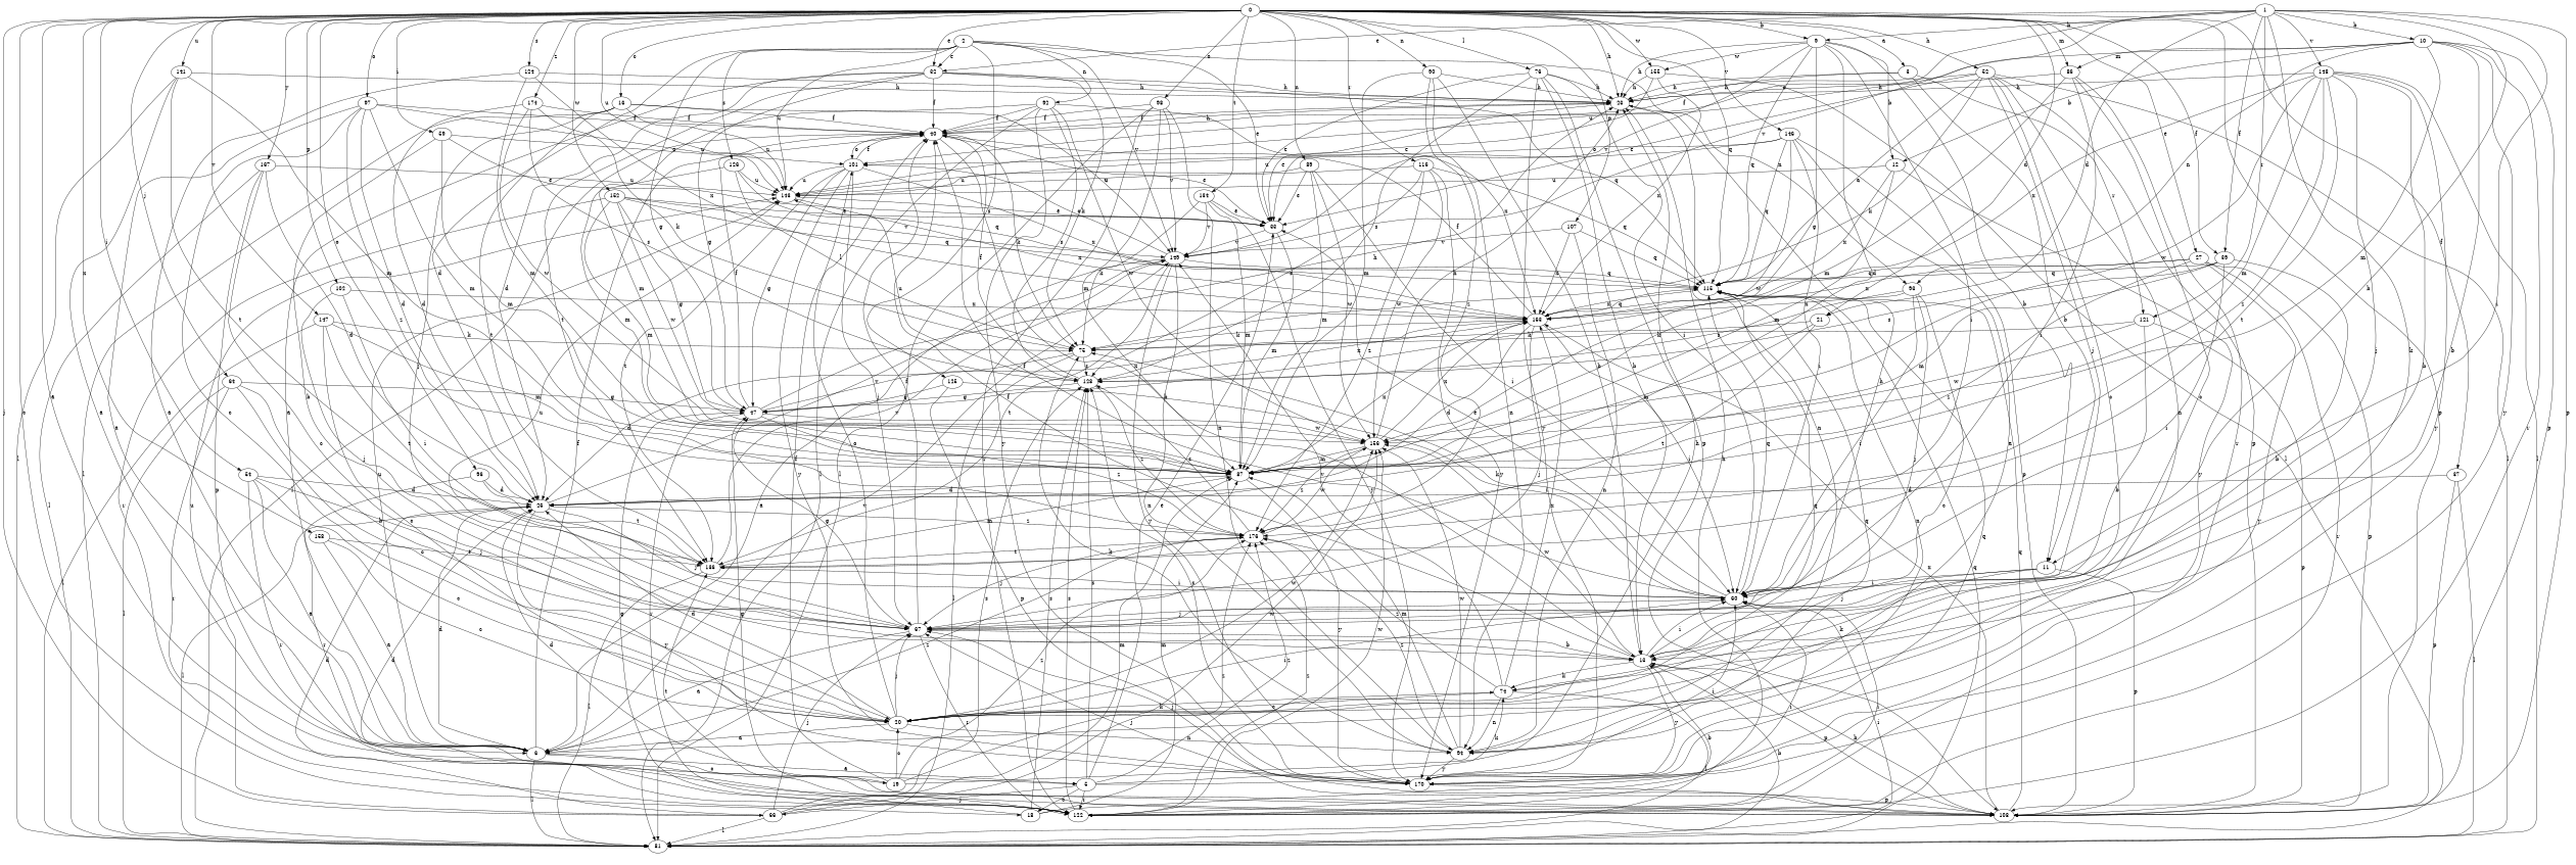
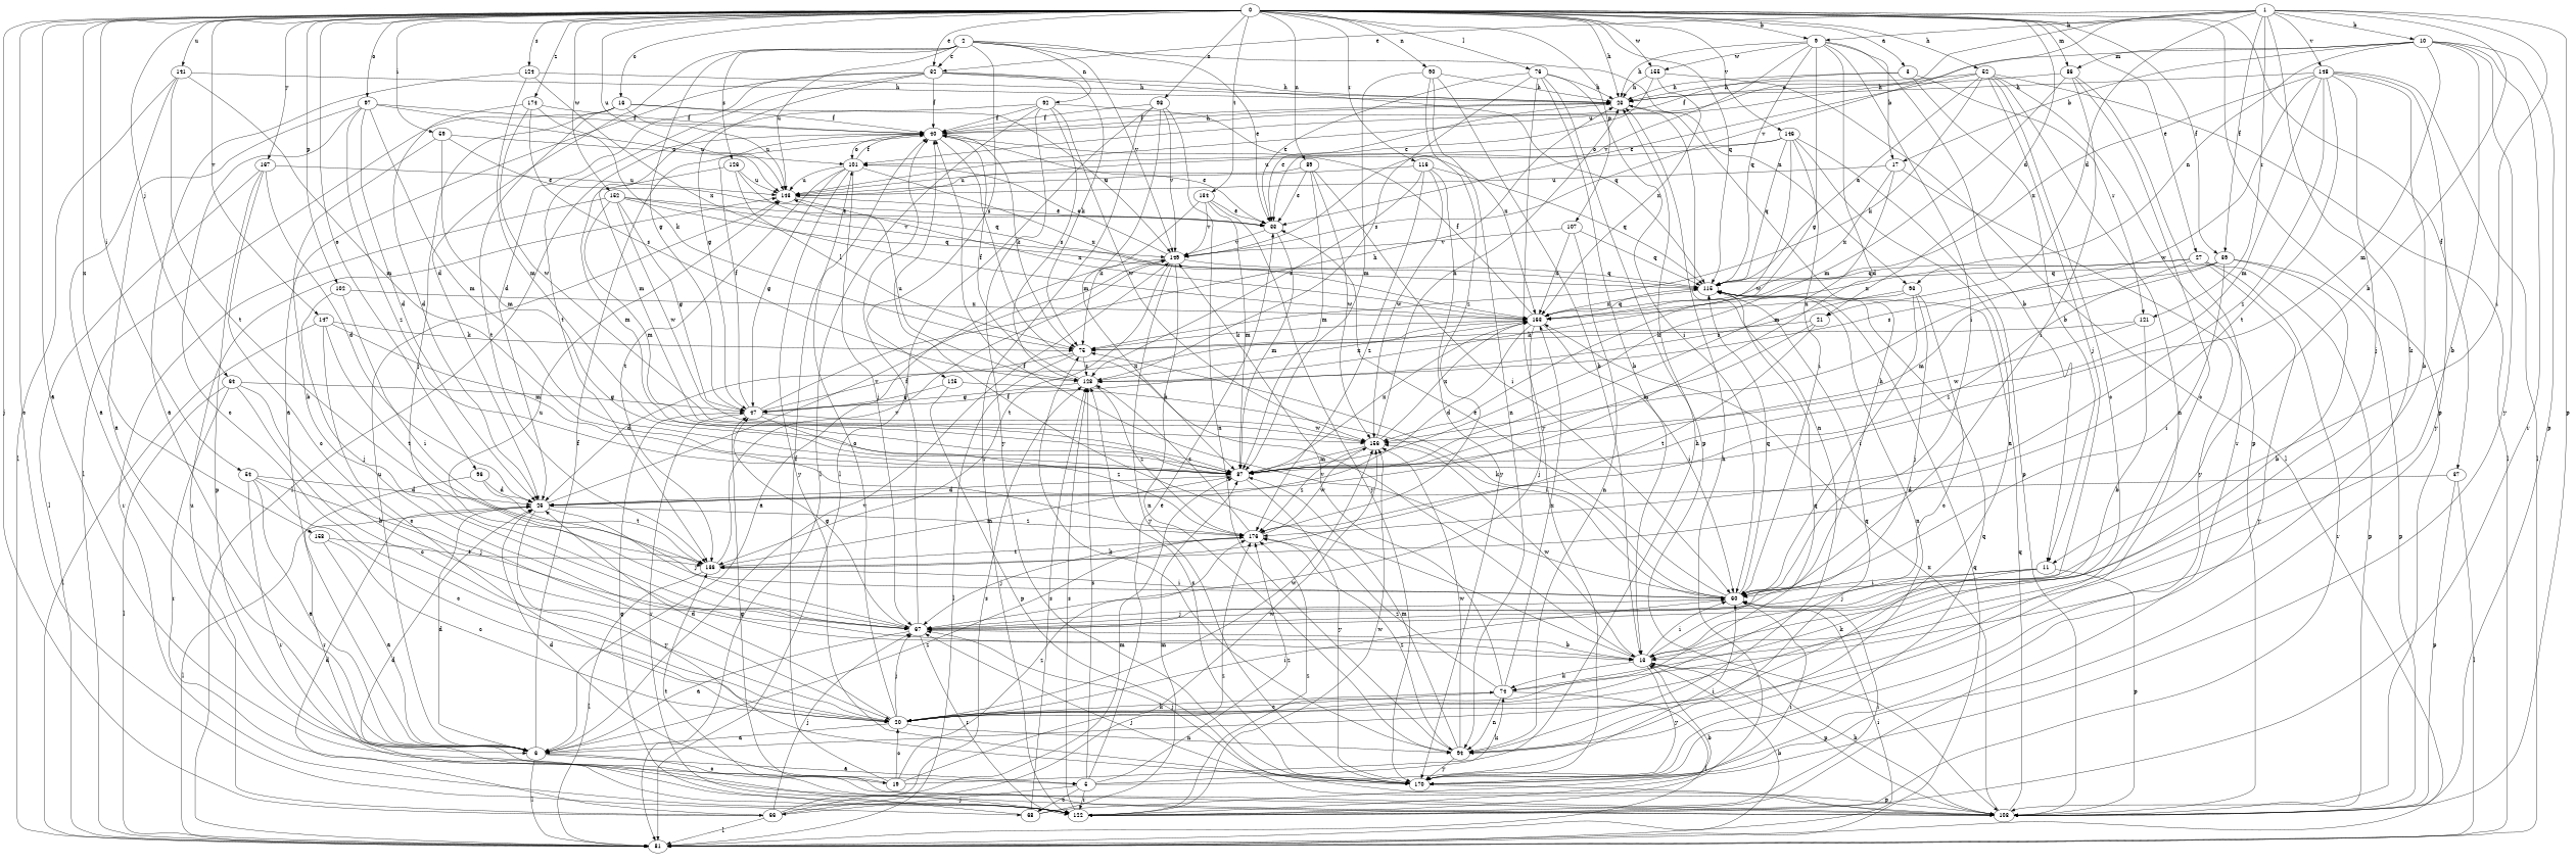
  strict digraph {
    0
    3
    5
    9
    16
-   18
+   18 [label=68]
    21
    27
    32
    37
    39
    52
    n13 [label=23]
    54
    59
    64
    66
    76
    86
    89
    90
    96
    97
    98
    102
    107
    108
    115
    116
    124
    134
    141
    143
    146
    147
    152
    155
    158
    167
    174
    11
    121
    40
    60
    74
    33
    122
    128
    176
    149
    26
    47
-   12
+   12 [label=17]
    81
    67
    136
    87
    75
    170
    163
    6
    13
    20
    94
    101
    156
    1
    10
    148
    93
    2
    92
    125
    126
    19
    0 -> 3 [label=a]
    0 -> 5 [label=a]
    0 -> 9 [label=b]
    0 -> 16 [label=c]
    0 -> 18 [label=c]
    0 -> 21 [label=d]
    0 -> 27 [label=e]
    0 -> 32 [label=e]
    0 -> 37 [label=f]
    0 -> 39 [label=f]
    0 -> 52 [label=h]
    0 -> n13 [label=h]
    0 -> 54 [label=i]
    0 -> 59 [label=i]
    0 -> 64 [label=j]
    0 -> 66 [label=j]
    0 -> 76 [label=l]
    0 -> 86 [label=m]
    0 -> 89 [label=n]
    0 -> 90 [label=n]
    0 -> 96 [label=o]
    0 -> 97 [label=o]
    0 -> 98 [label=o]
    0 -> 102 [label=p]
    0 -> 107 [label=p]
    0 -> 108 [label=p]
    0 -> 115 [label=q]
    0 -> 116 [label=r]
    0 -> 124 [label=s]
    0 -> 134 [label=t]
    0 -> 141 [label=u]
    0 -> 143 [label=u]
    0 -> 146 [label=v]
    0 -> 147 [label=v]
    0 -> 152 [label=w]
    0 -> 155 [label=w]
    0 -> 158 [label=x]
    0 -> 167 [label=y]
    0 -> 174 [label=z]
    3 -> n13 [label=h]
    3 -> 11 [label=b]
    3 -> 121 [label=r]
    3 -> 40 [label=f]
    5 -> 18 [label=c]
    5 -> 66 [label=j]
    5 -> 60 [label=i]
    5 -> 74 [label=k]
    5 -> 33 [label=e]
    5 -> 122 [label=r]
    5 -> 128 [label=s]
    5 -> 176 [label=z]
    9 -> n13 [label=h]
    9 -> 115 [label=q]
    9 -> 155 [label=w]
    9 -> 11 [label=b]
    9 -> 60 [label=i]
    9 -> 149 [label=v]
    9 -> 26 [label=d]
    9 -> 47 [label=g]
    9 -> 12 [label=b]
    16 -> 143 [label=u]
    16 -> 40 [label=f]
    16 -> 149 [label=v]
    16 -> 81 [label=l]
    16 -> 67 [label=j]
    16 -> 136 [label=t]
    18 -> 60 [label=i]
    18 -> 128 [label=s]
    18 -> 47 [label=g]
    18 -> 87 [label=m]
    21 -> 136 [label=t]
    21 -> 87 [label=m]
    21 -> 75 [label=k]
    27 -> 108 [label=p]
    27 -> 115 [label=q]
    27 -> 122 [label=r]
    27 -> 176 [label=z]
    27 -> 170 [label=y]
    27 -> 163 [label=x]
    32 -> n13 [label=h]
    32 -> 115 [label=q]
    32 -> 40 [label=f]
    32 -> 26 [label=d]
    32 -> 47 [label=g]
    32 -> 136 [label=t]
    32 -> 75 [label=k]
    32 -> 6 [label=a]
    37 -> 108 [label=p]
    37 -> 26 [label=d]
    37 -> 81 [label=l]
    39 -> 115 [label=q]
    39 -> 60 [label=i]
    39 -> 128 [label=s]
    39 -> 87 [label=m]
    39 -> 13 [label=b]
    52 -> n13 [label=h]
    52 -> 108 [label=p]
    52 -> 115 [label=a]
    52 -> 33 [label=e]
    52 -> 81 [label=l]
    52 -> 67 [label=j]
    52 -> 75 [label=k]
    52 -> 20 [label=c]
    52 -> 94 [label=n]
    n13 -> 40 [label=f]
    n13 -> 33 [label=e]
    n13 -> 94 [label=n]
    54 -> 122 [label=r]
    54 -> 26 [label=d]
    54 -> 67 [label=j]
    54 -> 6 [label=a]
    54 -> 20 [label=c]
    59 -> 33 [label=e]
    59 -> 87 [label=m]
    59 -> 13 [label=b]
    59 -> 101 [label=o]
    64 -> 122 [label=r]
    64 -> 47 [label=g]
    64 -> 81 [label=l]
    64 -> 13 [label=b]
    64 -> 20 [label=c]
    66 -> 143 [label=u]
    66 -> 128 [label=s]
    66 -> 176 [label=z]
    66 -> 26 [label=d]
    66 -> 81 [label=l]
    66 -> 67 [label=j]
    66 -> 87 [label=m]
    76 -> n13 [label=h]
    76 -> 108 [label=p]
    76 -> 60 [label=i]
    76 -> 33 [label=e]
    76 -> 128 [label=s]
    76 -> 170 [label=y]
    76 -> 13 [label=b]
    86 -> n13 [label=h]
    86 -> 60 [label=i]
    86 -> 122 [label=r]
    86 -> 87 [label=m]
    86 -> 20 [label=c]
    89 -> 143 [label=u]
    89 -> 60 [label=i]
    89 -> 33 [label=e]
    89 -> 87 [label=m]
    89 -> 156 [label=w]
    90 -> n13 [label=h]
    90 -> 176 [label=z]
    90 -> 87 [label=m]
    90 -> 13 [label=b]
    90 -> 94 [label=n]
    96 -> 122 [label=r]
    96 -> 26 [label=d]
    96 -> 136 [label=t]
    97 -> 143 [label=u]
    97 -> 40 [label=f]
    97 -> 176 [label=z]
    97 -> 26 [label=d]
    97 -> 87 [label=m]
    97 -> 6 [label=a]
    97 -> 20 [label=c]
    98 -> 40 [label=f]
    98 -> 122 [label=r]
    98 -> 149 [label=v]
    98 -> 81 [label=l]
    98 -> 87 [label=m]
    98 -> 94 [label=n]
    102 -> 60 [label=i]
    102 -> 67 [label=j]
    102 -> 163 [label=x]
    107 -> 115 [label=q]
    107 -> 149 [label=v]
    107 -> 163 [label=x]
    107 -> 94 [label=n]
    108 -> 115 [label=q]
    108 -> 26 [label=d]
    108 -> 47 [label=g]
    108 -> 67 [label=j]
    108 -> 136 [label=t]
    108 -> 163 [label=x]
    108 -> 13 [label=b]
    115 -> 163 [label=x]
    115 -> 94 [label=n]
    116 -> 115 [label=q]
    116 -> 143 [label=u]
    116 -> 128 [label=s]
    116 -> 176 [label=z]
    116 -> 170 [label=y]
    116 -> 156 [label=w]
    124 -> n13 [label=h]
    124 -> 87 [label=m]
    124 -> 163 [label=x]
    124 -> 6 [label=a]
    134 -> 33 [label=e]
    134 -> 149 [label=v]
    134 -> 87 [label=m]
    134 -> 75 [label=k]
    134 -> 170 [label=y]
    141 -> n13 [label=h]
    141 -> 81 [label=l]
    141 -> 136 [label=t]
    141 -> 87 [label=m]
    141 -> 6 [label=a]
    143 -> 33 [label=e]
    143 -> 163 [label=x]
    146 -> 108 [label=p]
    146 -> 115 [label=q]
    146 -> 143 [label=u]
    146 -> 60 [label=i]
    146 -> 6 [label=a]
    146 -> 101 [label=o]
    146 -> 156 [label=w]
    147 -> 81 [label=l]
    147 -> 136 [label=t]
    147 -> 87 [label=m]
    147 -> 75 [label=k]
    147 -> 20 [label=c]
    152 -> 115 [label=q]
    152 -> 33 [label=e]
    152 -> 122 [label=r]
    152 -> 149 [label=v]
    152 -> 47 [label=g]
    152 -> 87 [label=m]
    152 -> 156 [label=w]
    155 -> n13 [label=h]
    155 -> 33 [label=e]
    155 -> 81 [label=l]
    155 -> 163 [label=x]
    158 -> 136 [label=t]
    158 -> 6 [label=a]
    158 -> 20 [label=c]
    167 -> 108 [label=p]
    167 -> 143 [label=u]
    167 -> 26 [label=d]
    167 -> 81 [label=l]
    167 -> 20 [label=c]
    174 -> 40 [label=f]
    174 -> 128 [label=s]
    174 -> 26 [label=d]
    174 -> 75 [label=k]
    174 -> 156 [label=w]
    11 -> 108 [label=p]
    11 -> 60 [label=i]
    11 -> 74 [label=k]
    11 -> 67 [label=j]
-   121 -> 108 [label=p]
+   39 -> 108 [label=p]
    121 -> 75 [label=k]
    121 -> 13 [label=b]
    121 -> 156 [label=w]
    40 -> n13 [label=h]
    40 -> 33 [label=e]
    40 -> 81 [label=l]
    40 -> 75 [label=k]
    40 -> 13 [label=b]
    40 -> 101 [label=o]
    60 -> 115 [label=q]
    60 -> 40 [label=f]
    60 -> 33 [label=e]
    60 -> 67 [label=j]
    60 -> 75 [label=k]
    74 -> 176 [label=z]
    74 -> 149 [label=v]
    74 -> 81 [label=l]
    74 -> 163 [label=x]
    74 -> 20 [label=c]
    74 -> 94 [label=n]
    33 -> 149 [label=v]
    33 -> 87 [label=m]
    122 -> n13 [label=h]
    122 -> 60 [label=i]
    122 -> 128 [label=s]
    122 -> 176 [label=z]
    122 -> 13 [label=b]
    122 -> 156 [label=w]
    128 -> 143 [label=u]
    128 -> 40 [label=f]
    128 -> 176 [label=z]
    128 -> 47 [label=g]
    128 -> 163 [label=x]
    176 -> 128 [label=s]
    176 -> 67 [label=j]
    176 -> 136 [label=t]
    176 -> 156 [label=w]
    149 -> 115 [label=q]
    149 -> 136 [label=t]
    149 -> 170 [label=y]
    149 -> 6 [label=a]
    149 -> 94 [label=n]
    149 -> 101 [label=o]
    26 -> 176 [label=z]
    26 -> 149 [label=v]
    26 -> 81 [label=l]
    26 -> 67 [label=j]
    26 -> 170 [label=y]
    47 -> n13 [label=h]
    47 -> 40 [label=f]
    47 -> 122 [label=r]
    47 -> 176 [label=z]
    47 -> 163 [label=x]
    47 -> 156 [label=w]
    12 -> 143 [label=u]
    12 -> 87 [label=m]
    12 -> 170 [label=y]
    12 -> 163 [label=x]
    81 -> 115 [label=q]
    81 -> 60 [label=i]
    81 -> 13 [label=b]
    67 -> 143 [label=u]
    67 -> 40 [label=f]
    67 -> 122 [label=r]
    67 -> 47 [label=g]
    67 -> 6 [label=a]
    67 -> 13 [label=b]
    136 -> 60 [label=i]
    136 -> 149 [label=v]
    136 -> 81 [label=l]
    136 -> 87 [label=m]
    87 -> 26 [label=d]
    87 -> 170 [label=y]
    87 -> 163 [label=x]
    75 -> 128 [label=s]
    75 -> 26 [label=d]
    75 -> 81 [label=l]
    170 -> 108 [label=p]
    170 -> 115 [label=q]
    170 -> 128 [label=s]
    170 -> 67 [label=j]
    163 -> 115 [label=q]
    163 -> 40 [label=f]
    163 -> 60 [label=i]
    163 -> 26 [label=d]
    163 -> 67 [label=j]
    163 -> 75 [label=k]
    6 -> 5 [label=a]
    6 -> 143 [label=u]
    6 -> 40 [label=f]
    6 -> 176 [label=z]
    6 -> 149 [label=v]
    6 -> 26 [label=d]
    6 -> 81 [label=l]
    6 -> 19 [label=c]
    13 -> n13 [label=h]
    13 -> 108 [label=p]
    13 -> 40 [label=f]
    13 -> 60 [label=i]
    13 -> 74 [label=k]
    13 -> 170 [label=y]
    13 -> 156 [label=w]
    20 -> 115 [label=q]
    20 -> 60 [label=i]
    20 -> 74 [label=k]
    20 -> 26 [label=d]
    20 -> 67 [label=j]
    20 -> 6 [label=a]
    20 -> 94 [label=n]
    20 -> 101 [label=o]
    20 -> 156 [label=w]
    94 -> 115 [label=q]
    94 -> 176 [label=z]
    94 -> 87 [label=m]
    94 -> 75 [label=k]
    94 -> 170 [label=y]
    94 -> 156 [label=w]
    101 -> 143 [label=u]
    101 -> 40 [label=f]
    101 -> 47 [label=g]
    101 -> 67 [label=j]
    101 -> 136 [label=t]
    101 -> 170 [label=y]
    101 -> 163 [label=x]
    156 -> n13 [label=h]
    156 -> 176 [label=z]
    156 -> 87 [label=m]
    156 -> 163 [label=x]
    1 -> 9 [label=b]
    1 -> 21 [label=d]
    1 -> 32 [label=e]
    1 -> 39 [label=f]
    1 -> 108 [label=p]
    1 -> 11 [label=b]
    1 -> 121 [label=r]
    1 -> 60 [label=i]
    1 -> 74 [label=k]
    1 -> 149 [label=v]
    1 -> 101 [label=o]
    1 -> 10 [label=b]
    1 -> 148 [label=v]
    10 -> 86 [label=m]
    10 -> 108 [label=p]
    10 -> 143 [label=u]
    10 -> 122 [label=r]
    10 -> 12 [label=b]
    10 -> 87 [label=m]
    10 -> 170 [label=y]
    10 -> 13 [label=b]
    10 -> 93 [label=n]
    148 -> n13 [label=h]
    148 -> 176 [label=z]
    148 -> 81 [label=l]
    148 -> 67 [label=j]
    148 -> 136 [label=t]
    148 -> 87 [label=m]
    148 -> 170 [label=y]
    148 -> 163 [label=x]
    148 -> 13 [label=b]
    148 -> 156 [label=w]
    93 -> 60 [label=i]
    93 -> 128 [label=s]
    93 -> 67 [label=j]
    93 -> 163 [label=x]
    93 -> 20 [label=c]
    2 -> 32 [label=e]
    2 -> 143 [label=u]
    2 -> 33 [label=e]
    2 -> 149 [label=v]
    2 -> 26 [label=d]
    2 -> 47 [label=g]
    2 -> 93 [label=n]
    2 -> 92 [label=n]
    2 -> 125 [label=s]
    2 -> 126 [label=s]
    92 -> 40 [label=f]
    92 -> 128 [label=s]
    92 -> 81 [label=l]
    92 -> 87 [label=m]
    92 -> 170 [label=y]
    92 -> 163 [label=x]
    92 -> 156 [label=w]
    125 -> 108 [label=p]
    125 -> 60 [label=i]
    125 -> 47 [label=g]
    126 -> 115 [label=q]
    126 -> 143 [label=u]
    126 -> 87 [label=m]
    126 -> 75 [label=l]
    19 -> n13 [label=h]
    19 -> 40 [label=f]
    19 -> 176 [label=z]
    19 -> 26 [label=d]
    19 -> 20 [label=c]
    19 -> 156 [label=w]
  }
